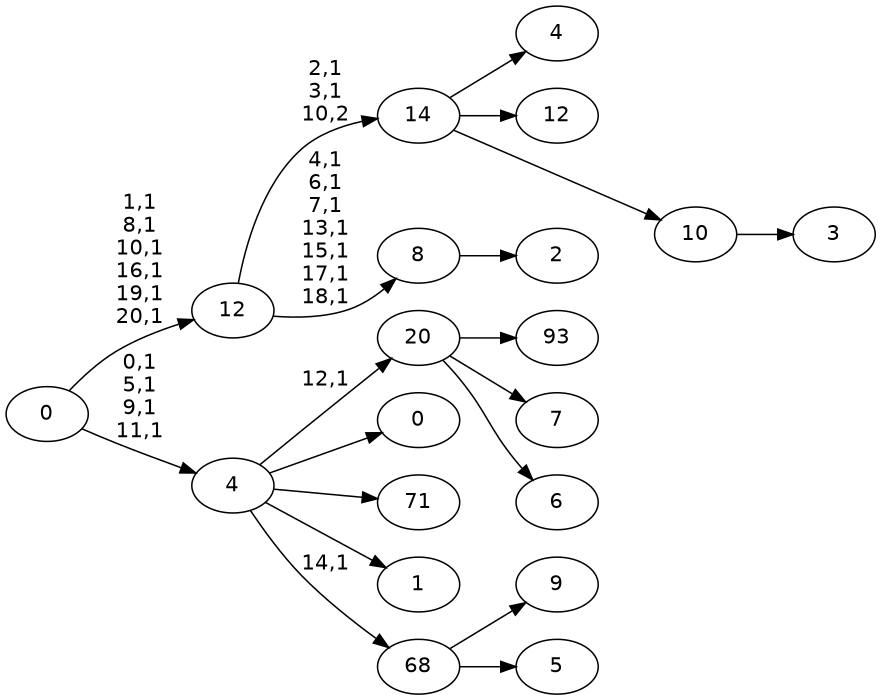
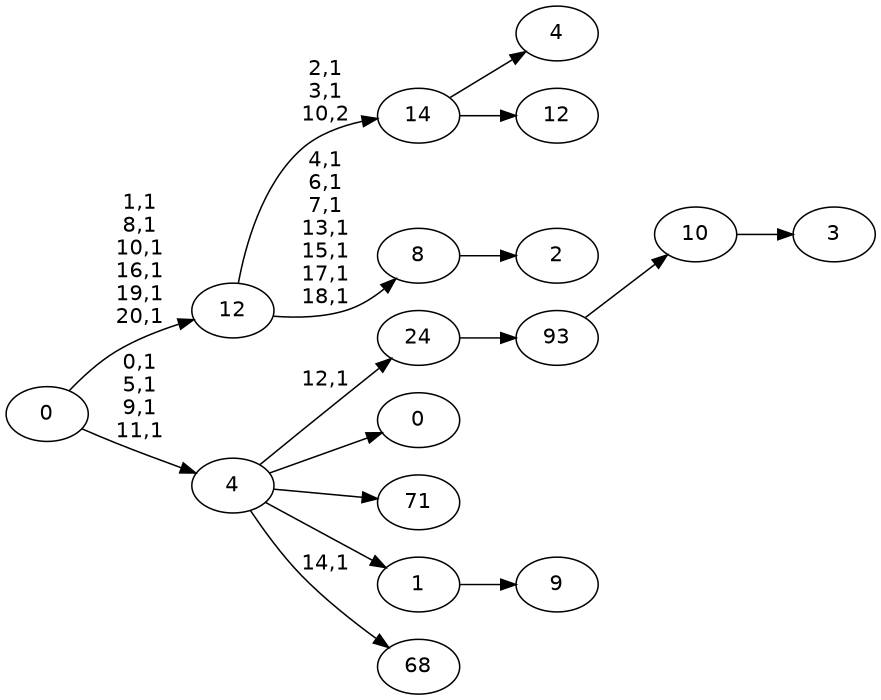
  digraph {
    fontname="DejaVu Sans"
    rankdir=LR
    node [fontname="DejaVu Sans"]
    edge [fontname="DejaVu Sans"]
    n1 [label=93]
    n2 [label=12]
    n3 [label=71]
    n4 [label=10]
    n5 [label=3]
    n6 [label=9]
    n7 [label=8]
    n8 [label=2]
-   n9 [label=7]
-   n10 [label=6]
-   20
-   n12 [label=5]
+   20 [label=24]
    n13 [label=68]
    n14 [label=4]
    14
    12
    n17 [label=1]
    n18 [label=0]
    4
    0
    n4 -> n5
    n7 -> n8
    20 -> n1
-   20 -> n9
-   20 -> n10
-   n13 -> n6
-   n13 -> n12
+   n17 -> n6
    14 -> n2
-   14 -> n4
+   n1 -> n4
    14 -> n14
    12 -> n7 [label="4,1\n6,1\n7,1\n13,1\n15,1\n17,1\n18,1"]
    12 -> 14 [label="2,1\n3,1\n10,2"]
    4 -> n3
    4 -> 20 [label="12,1"]
    4 -> n13 [label="14,1"]
    4 -> n17
    4 -> n18
    0 -> 12 [label="1,1\n8,1\n10,1\n16,1\n19,1\n20,1"]
    0 -> 4 [label="0,1\n5,1\n9,1\n11,1"]
  }
